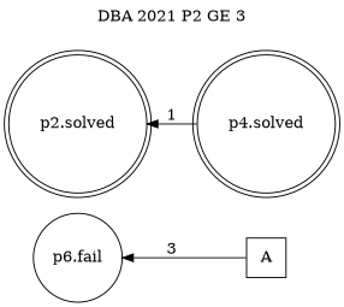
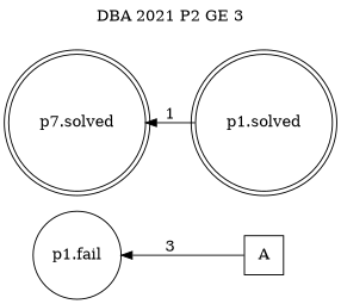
  digraph {
    label=" DBA 2021 P2 GE 3 "
    labelloc=tl
    rankdir=RL
    node [shape=doublecircle]
    n1 [label=A shape=square]
-   n2 [label="p6.fail" shape=circle]
-   n3 [label="p4.solved"]
-   n4 [label="p2.solved"]
+   n2 [label="p1.fail" shape=circle]
+   n3 [label="p1.solved"]
+   n4 [label="p7.solved"]
    n1 -> n2 [label=3]
    n3 -> n4 [label=1]
  }
